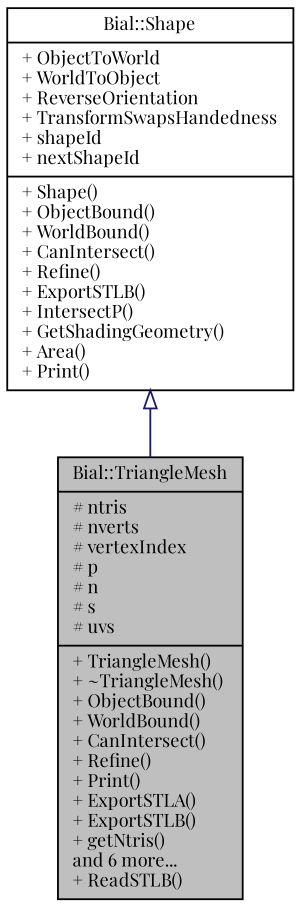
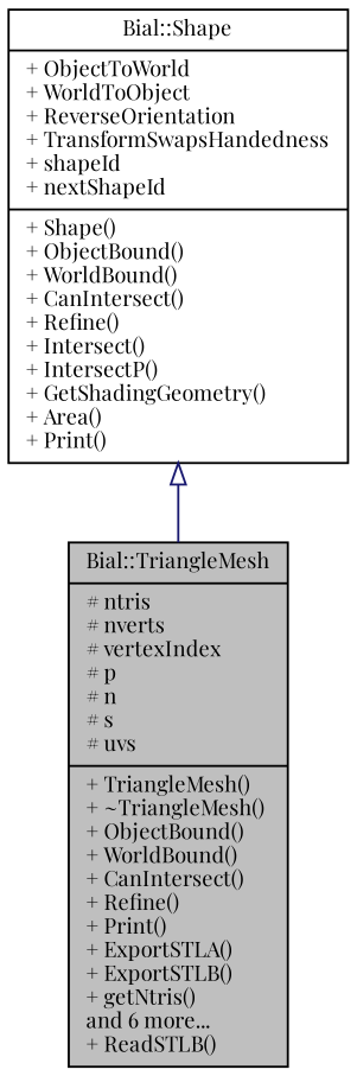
  digraph {
    fontname="Playfair Display"
    node [color=black fontname="Playfair Display" fontsize=10 shape=record style=filled]
    n1 [fillcolor=grey75 fontcolor=black height=0.2 label="{Bial::TriangleMesh\n|# ntris\l# nverts\l# vertexIndex\l# p\l# n\l# s\l# uvs\l|+ TriangleMesh()\l+ ~TriangleMesh()\l+ ObjectBound()\l+ WorldBound()\l+ CanIntersect()\l+ Refine()\l+ Print()\l+ ExportSTLA()\l+ ExportSTLB()\l+ getNtris()\land 6 more...\l+ ReadSTLB()\l}" width=0.4]
-   n2 [fillcolor=white height=0.2 label="{Bial::Shape\n|+ ObjectToWorld\l+ WorldToObject\l+ ReverseOrientation\l+ TransformSwapsHandedness\l+ shapeId\l+ nextShapeId\l|+ Shape()\l+ ObjectBound()\l+ WorldBound()\l+ CanIntersect()\l+ Refine()\l+ ExportSTLB()\l+ IntersectP()\l+ GetShadingGeometry()\l+ Area()\l+ Print()\l}" width=0.4]
+   n2 [fillcolor=white height=0.2 label="{Bial::Shape\n|+ ObjectToWorld\l+ WorldToObject\l+ ReverseOrientation\l+ TransformSwapsHandedness\l+ shapeId\l+ nextShapeId\l|+ Shape()\l+ ObjectBound()\l+ WorldBound()\l+ CanIntersect()\l+ Refine()\l+ Intersect()\l+ IntersectP()\l+ GetShadingGeometry()\l+ Area()\l+ Print()\l}" width=0.4]
    n2 -> n1 [arrowtail=onormal color=midnightblue dir=back fontname="Playfair Display" fontsize=10 labelfontname=Helvetica labelfontsize=10 style=solid]
  }
